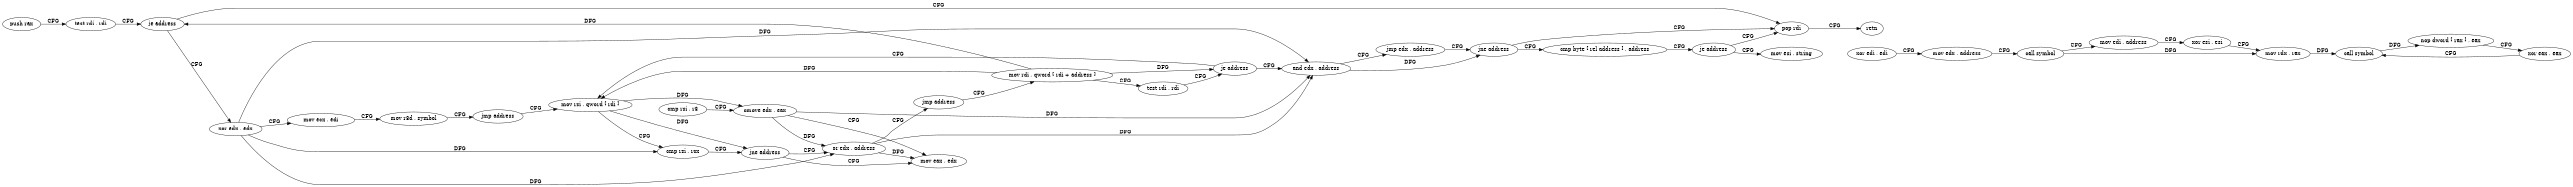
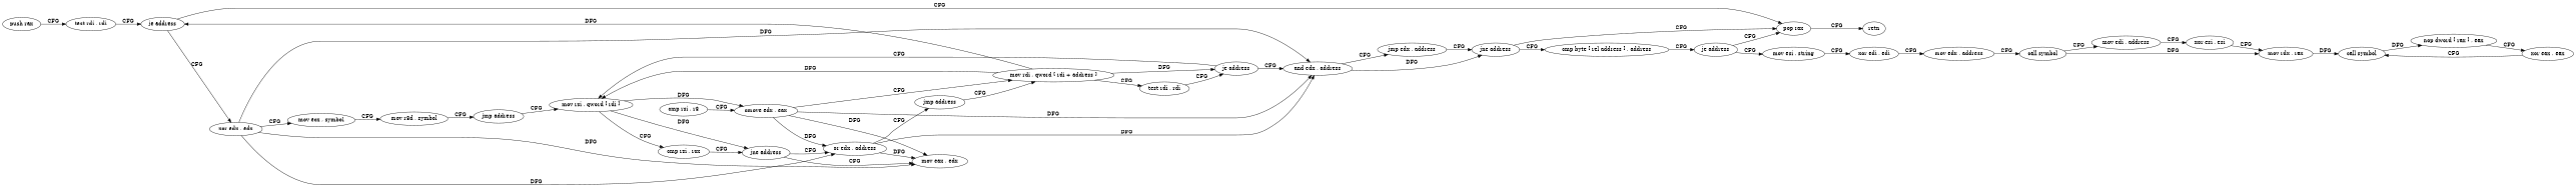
  digraph {
    rankdir=LR
    n1 [label="push rax"]
    n2 [label="test rdi , rdi"]
    n3 [label="je address"]
-   n4 [label="pop rdi"]
+   n4 [label="pop rax"]
    n5 [label="xor edx , edx"]
    n6 [label=retn]
-   n7 [label="mov ecx , edi"]
+   n7 [label="mov ecx , symbol"]
    n8 [label="mov eax , edx"]
    n9 [label="or edx , address"]
    n10 [label="and edx , address"]
    n11 [label="mov r8d , symbol"]
    n12 [label="jmp address"]
    n13 [label="jmp edx , address"]
    n14 [label="jne address"]
    n15 [label="jmp address"]
    n16 [label="mov rsi , qword [ rdi ]"]
    n17 [label="cmp rsi , rcx"]
    n18 [label="jne address"]
    n19 [label="cmove edx , eax"]
    n20 [label="mov rdi , qword [ rdi + address ]"]
    n21 [label="cmp rsi , r8"]
    n22 [label="test rdi , rdi"]
    n23 [label="je address"]
    n24 [label="cmp byte [ rel address ] , address"]
    n25 [label="je address"]
    n26 [label="mov esi , string"]
    n27 [label="xor edi , edi"]
    n28 [label="mov edx , address"]
    n29 [label="call symbol"]
    n30 [label="mov edi , address"]
    n31 [label="mov rdx , rax"]
    n32 [label="xor esi , esi"]
    n33 [label="call symbol"]
    n34 [label="xor eax , eax"]
    n35 [label="nop dword [ rax ] , eax"]
    n1 -> n2 [label=CFG]
    n2 -> n3 [label=CFG]
    n3 -> n4 [label=CFG]
    n3 -> n5 [label=CFG]
    n4 -> n6 [label=CFG]
    n5 -> n7 [label=CFG]
-   n5 -> n17 [label=DFG]
+   n5 -> n8 [label=DFG]
    n5 -> n9 [label=DFG]
    n5 -> n10 [label=DFG]
    n7 -> n11 [label=CFG]
    n9 -> n8 [label=DFG]
    n9 -> n10 [label=DFG]
    n9 -> n12 [label=CFG]
    n10 -> n13 [label=CFG]
    n10 -> n14 [label=DFG]
    n11 -> n15 [label=CFG]
    n12 -> n20 [label=CFG]
    n13 -> n14 [label=CFG]
    n14 -> n4 [label=CFG]
    n14 -> n24 [label=CFG]
    n15 -> n16 [label=CFG]
    n16 -> n17 [label=CFG]
    n16 -> n18 [label=DFG]
    n16 -> n19 [label=DFG]
    n17 -> n18 [label=CFG]
    n18 -> n8 [label=CFG]
    n18 -> n9 [label=CFG]
-   n19 -> n8 [label=CFG]
+   n19 -> n8 [label=DFG]
    n19 -> n9 [label=DFG]
    n19 -> n10 [label=DFG]
+   n19 -> n20 [label=CFG]
    n20 -> n3 [label=DFG]
    n20 -> n16 [label=DFG]
    n20 -> n22 [label=CFG]
    n20 -> n23 [label=DFG]
    n21 -> n19 [label=CFG]
    n22 -> n23 [label=CFG]
    n23 -> n10 [label=CFG]
    n23 -> n16 [label=CFG]
    n24 -> n25 [label=CFG]
    n25 -> n4 [label=CFG]
    n25 -> n26 [label=CFG]
+   n26 -> n27 [label=CFG]
    n27 -> n28 [label=CFG]
    n28 -> n29 [label=CFG]
    n29 -> n30 [label=CFG]
    n29 -> n31 [label=DFG]
    n30 -> n32 [label=CFG]
    n31 -> n33 [label=DFG]
    n32 -> n31 [label=CFG]
    n33 -> n35 [label=DFG]
    n34 -> n33 [label=CFG]
    n35 -> n34 [label=CFG]
  }
